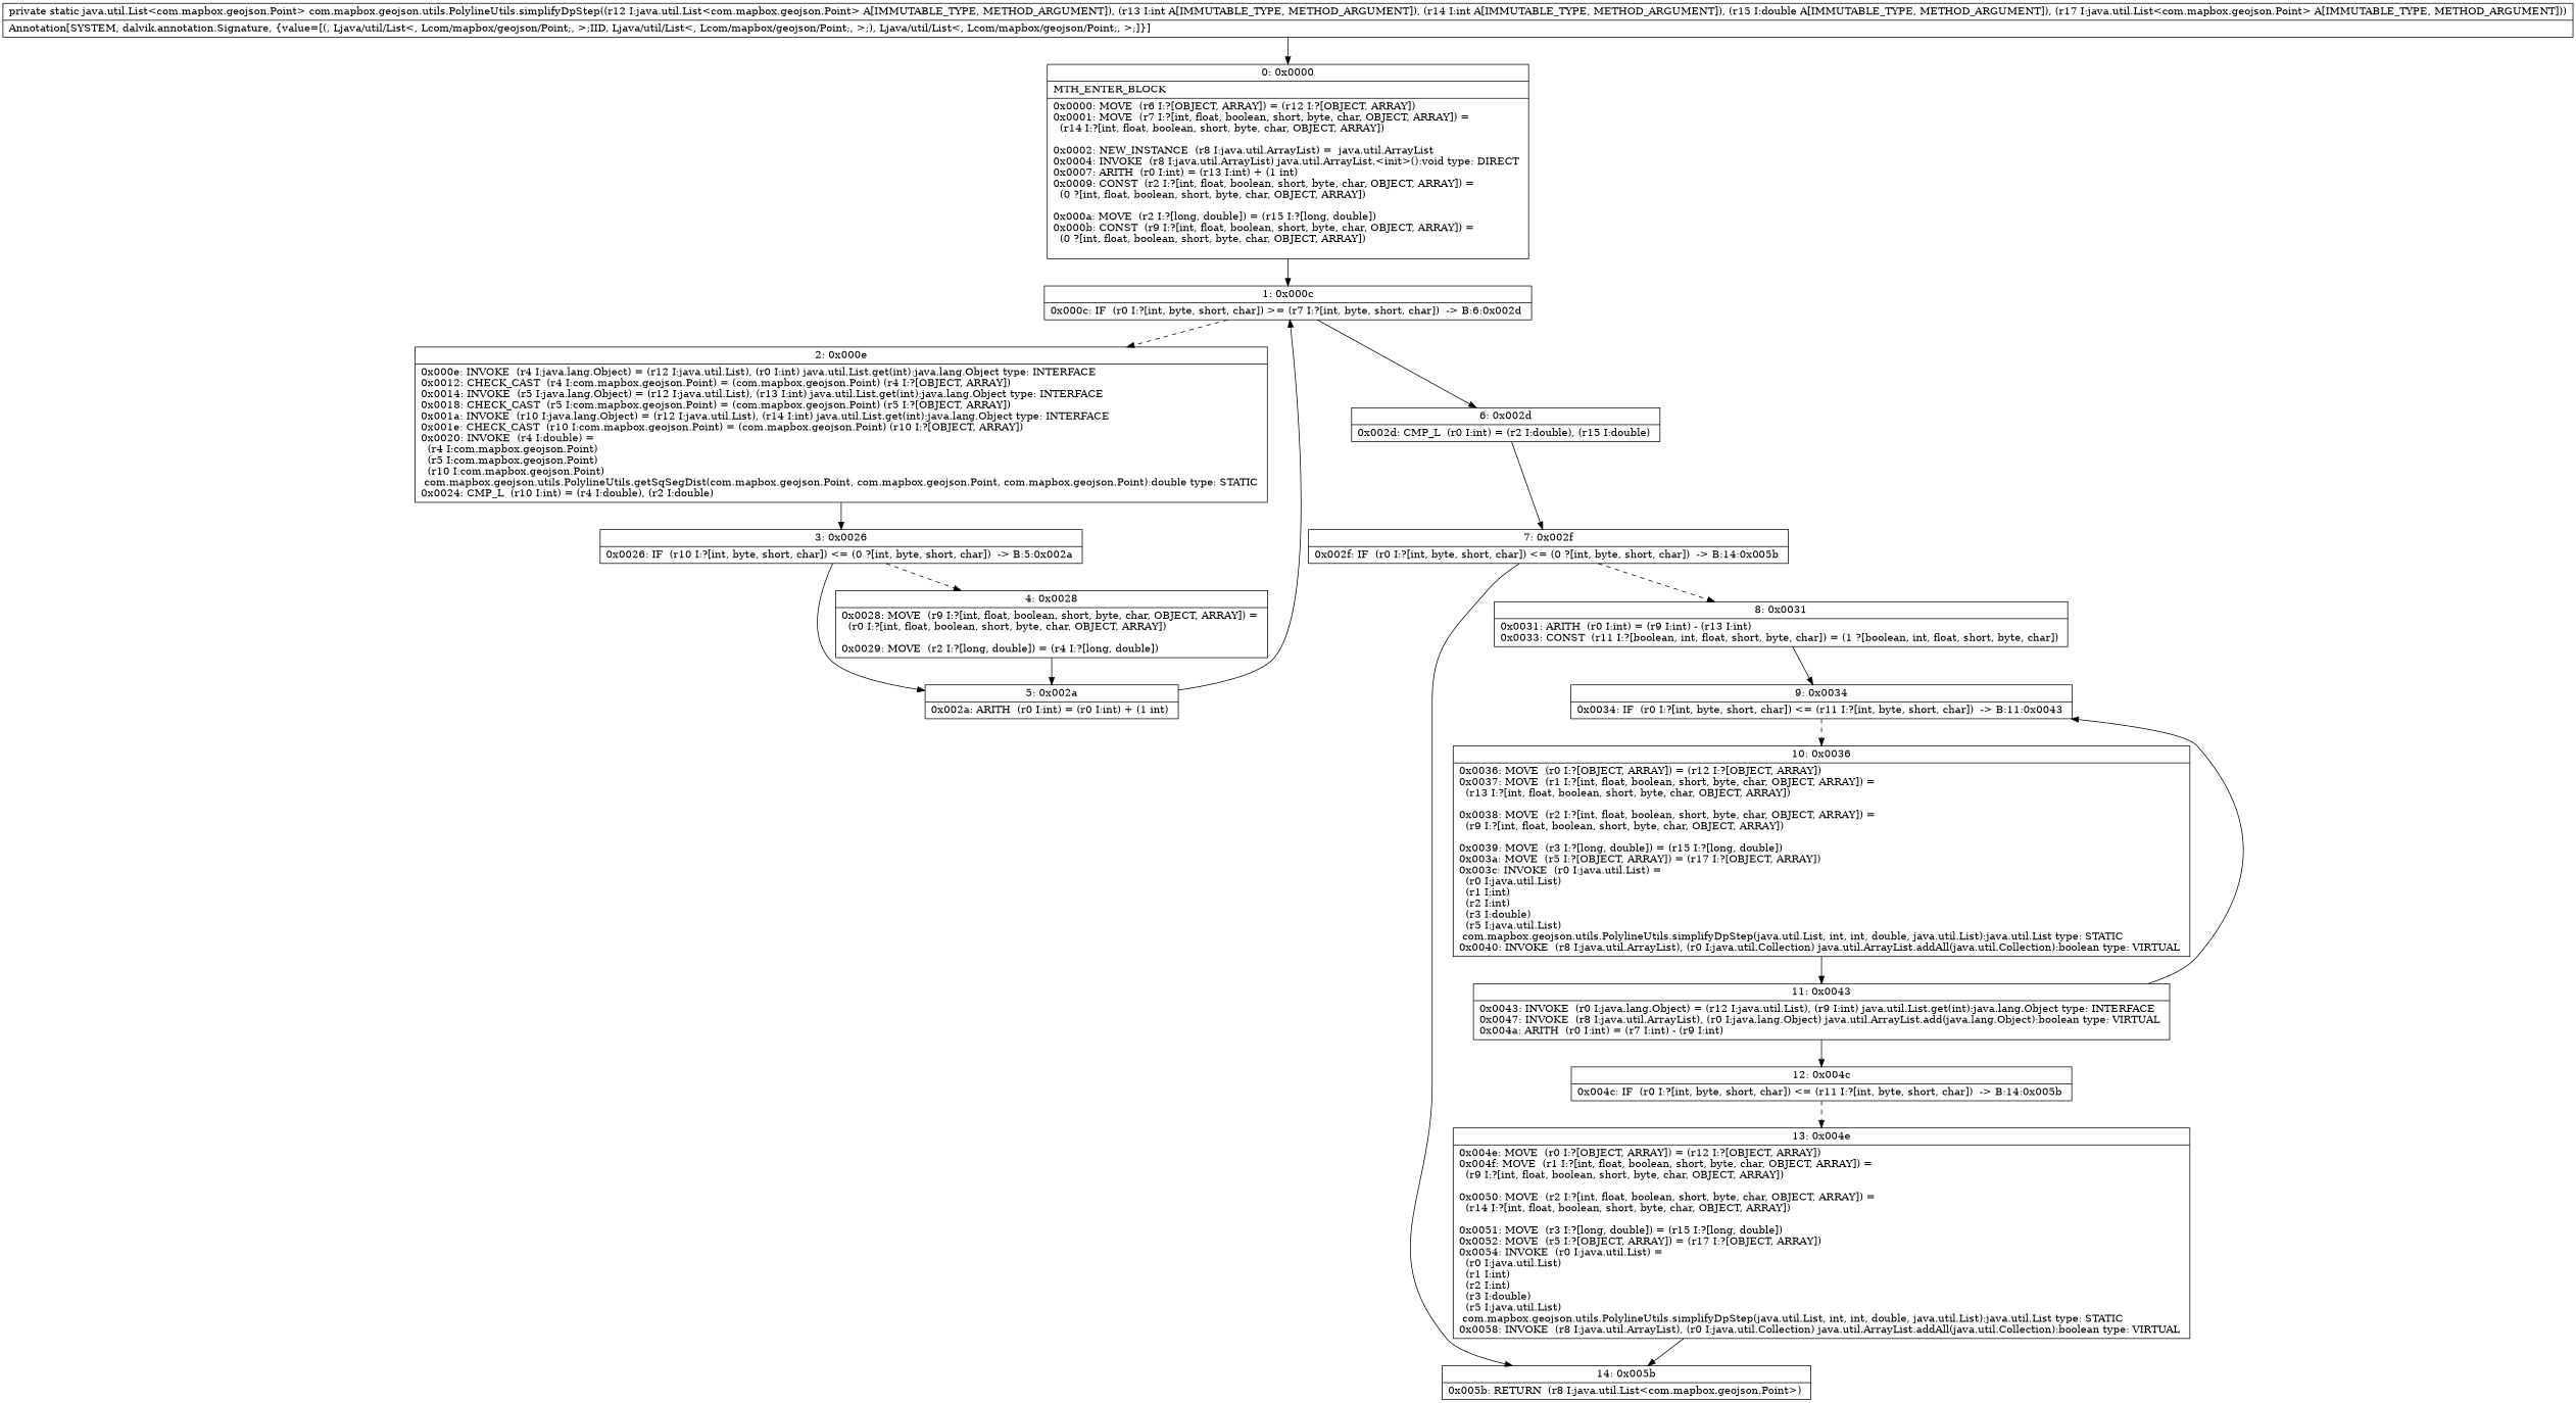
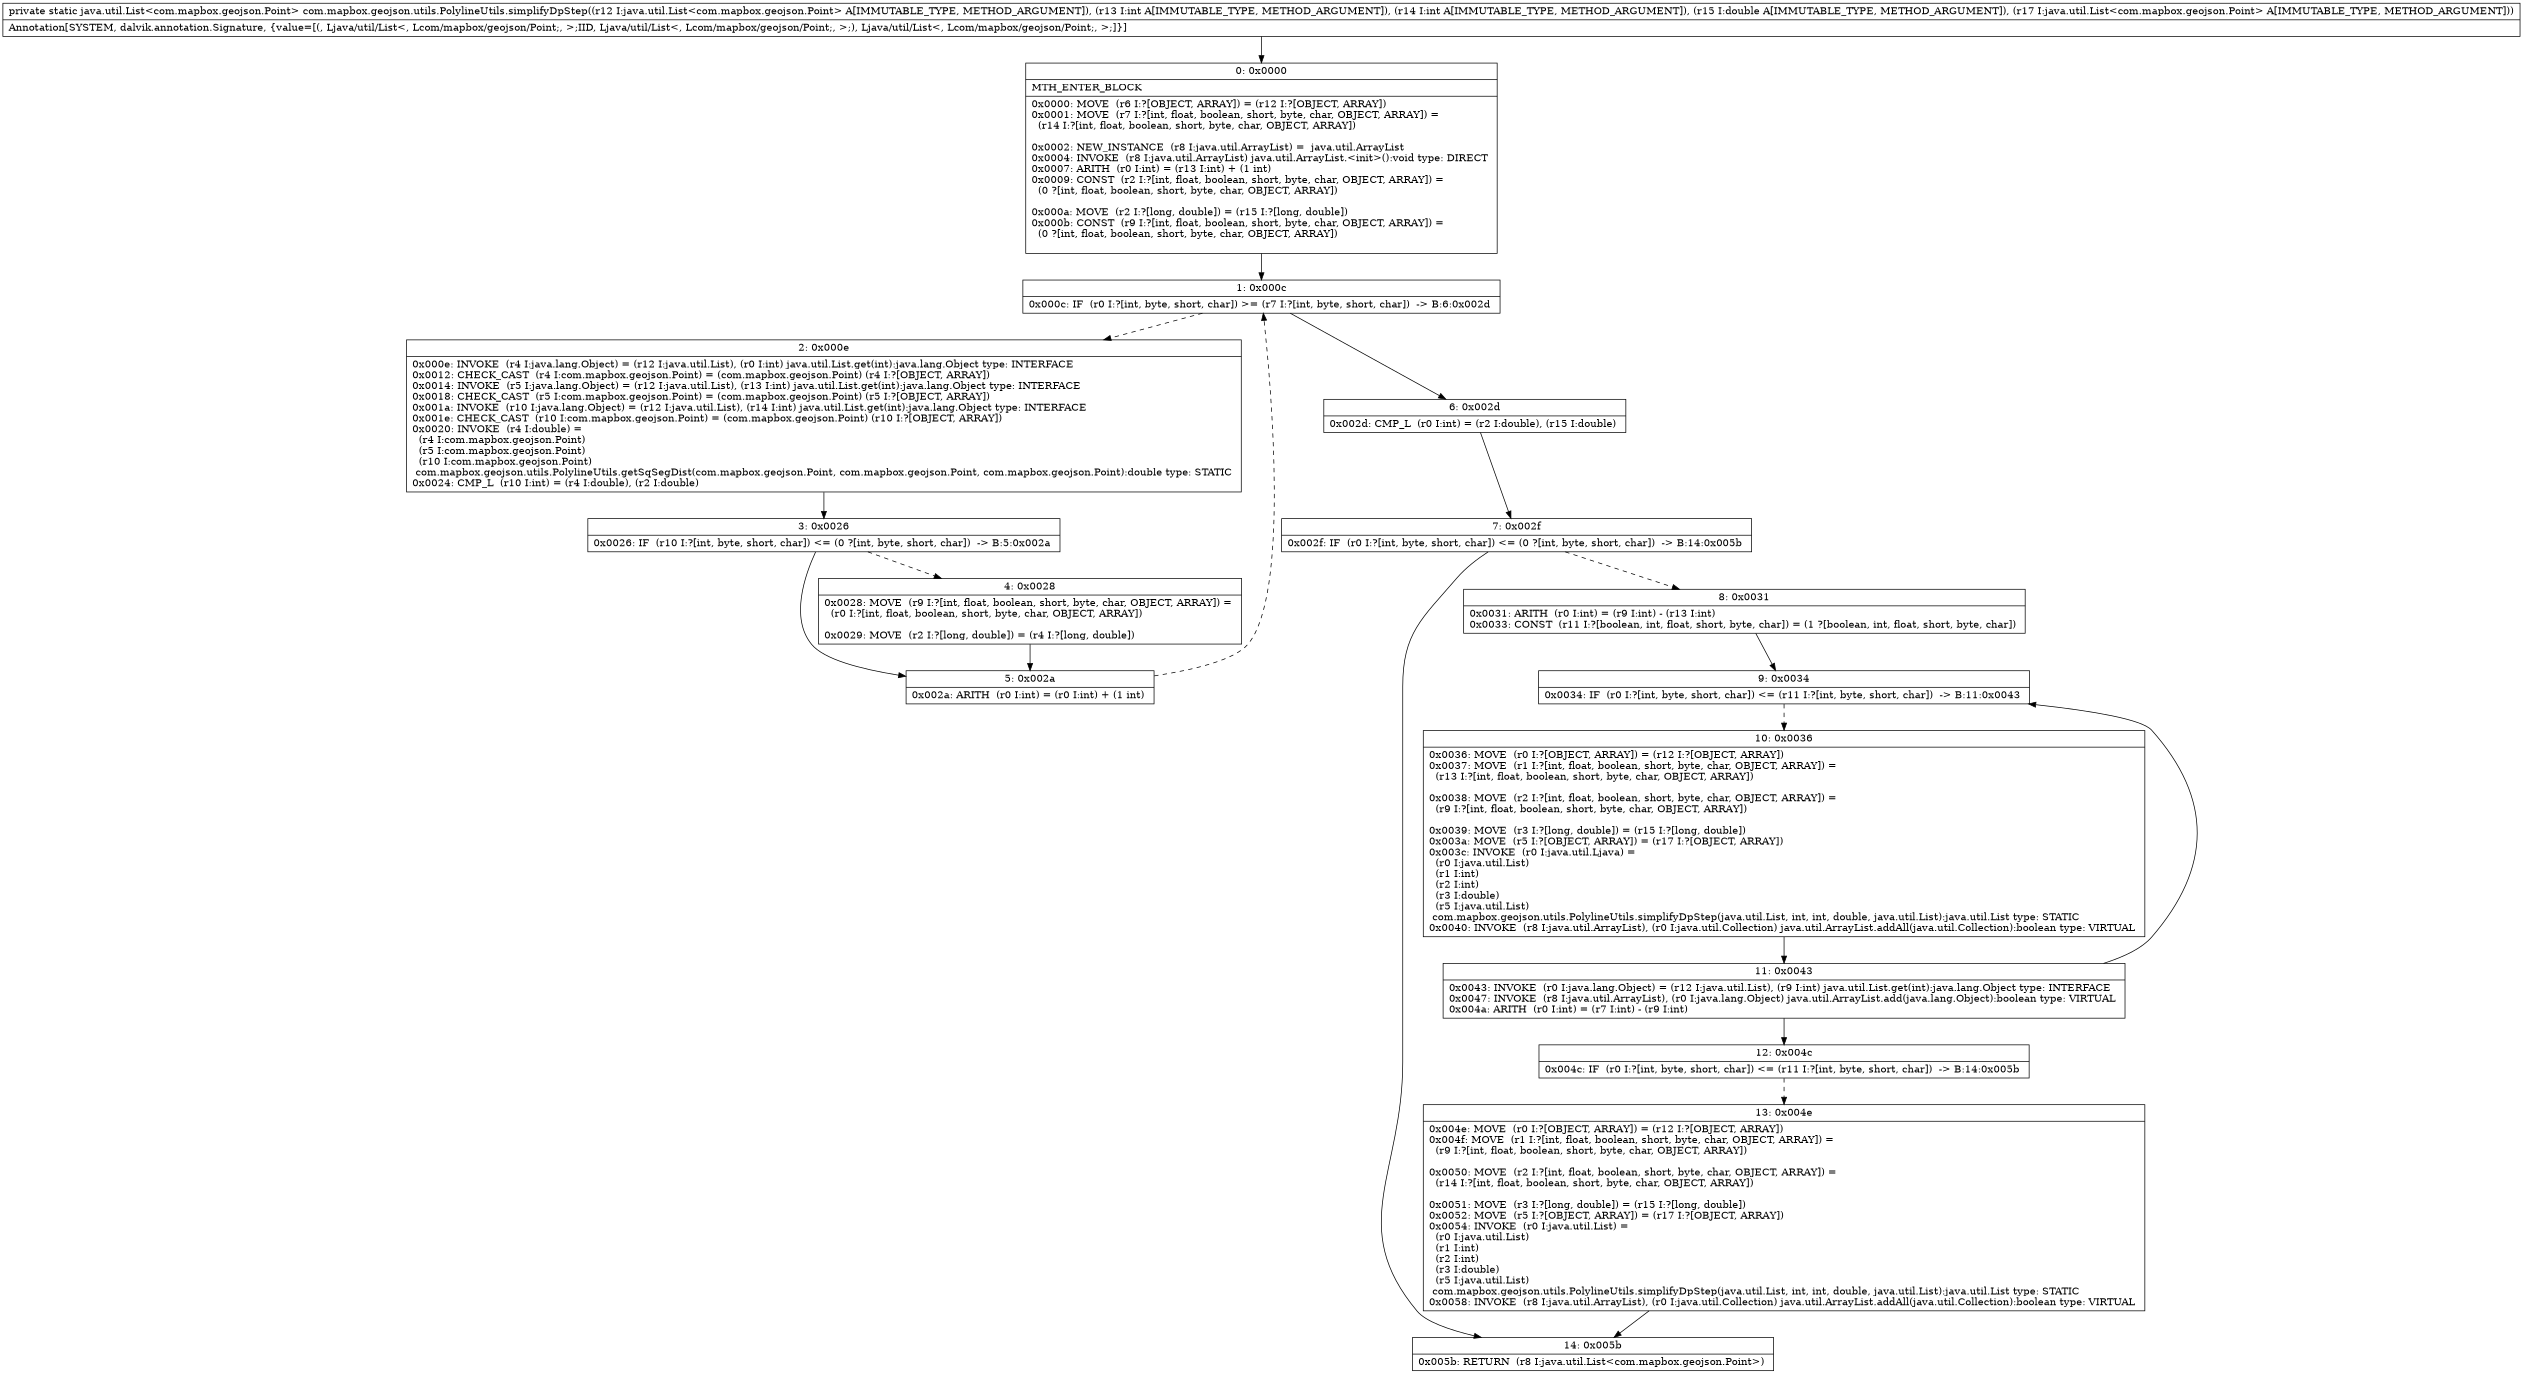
  digraph {
    node [shape=record]
    n1 [label="{0\:\ 0x0000|MTH_ENTER_BLOCK\l|0x0000: MOVE  (r6 I:?[OBJECT, ARRAY]) = (r12 I:?[OBJECT, ARRAY]) \l0x0001: MOVE  (r7 I:?[int, float, boolean, short, byte, char, OBJECT, ARRAY]) = \l  (r14 I:?[int, float, boolean, short, byte, char, OBJECT, ARRAY])\l \l0x0002: NEW_INSTANCE  (r8 I:java.util.ArrayList) =  java.util.ArrayList \l0x0004: INVOKE  (r8 I:java.util.ArrayList) java.util.ArrayList.\<init\>():void type: DIRECT \l0x0007: ARITH  (r0 I:int) = (r13 I:int) + (1 int) \l0x0009: CONST  (r2 I:?[int, float, boolean, short, byte, char, OBJECT, ARRAY]) = \l  (0 ?[int, float, boolean, short, byte, char, OBJECT, ARRAY])\l \l0x000a: MOVE  (r2 I:?[long, double]) = (r15 I:?[long, double]) \l0x000b: CONST  (r9 I:?[int, float, boolean, short, byte, char, OBJECT, ARRAY]) = \l  (0 ?[int, float, boolean, short, byte, char, OBJECT, ARRAY])\l \l}"]
    n2 [label="{1\:\ 0x000c|0x000c: IF  (r0 I:?[int, byte, short, char]) \>= (r7 I:?[int, byte, short, char])  \-\> B:6:0x002d \l}"]
    n3 [label="{2\:\ 0x000e|0x000e: INVOKE  (r4 I:java.lang.Object) = (r12 I:java.util.List), (r0 I:int) java.util.List.get(int):java.lang.Object type: INTERFACE \l0x0012: CHECK_CAST  (r4 I:com.mapbox.geojson.Point) = (com.mapbox.geojson.Point) (r4 I:?[OBJECT, ARRAY]) \l0x0014: INVOKE  (r5 I:java.lang.Object) = (r12 I:java.util.List), (r13 I:int) java.util.List.get(int):java.lang.Object type: INTERFACE \l0x0018: CHECK_CAST  (r5 I:com.mapbox.geojson.Point) = (com.mapbox.geojson.Point) (r5 I:?[OBJECT, ARRAY]) \l0x001a: INVOKE  (r10 I:java.lang.Object) = (r12 I:java.util.List), (r14 I:int) java.util.List.get(int):java.lang.Object type: INTERFACE \l0x001e: CHECK_CAST  (r10 I:com.mapbox.geojson.Point) = (com.mapbox.geojson.Point) (r10 I:?[OBJECT, ARRAY]) \l0x0020: INVOKE  (r4 I:double) = \l  (r4 I:com.mapbox.geojson.Point)\l  (r5 I:com.mapbox.geojson.Point)\l  (r10 I:com.mapbox.geojson.Point)\l com.mapbox.geojson.utils.PolylineUtils.getSqSegDist(com.mapbox.geojson.Point, com.mapbox.geojson.Point, com.mapbox.geojson.Point):double type: STATIC \l0x0024: CMP_L  (r10 I:int) = (r4 I:double), (r2 I:double) \l}"]
    n4 [label="{6\:\ 0x002d|0x002d: CMP_L  (r0 I:int) = (r2 I:double), (r15 I:double) \l}"]
    n5 [label="{3\:\ 0x0026|0x0026: IF  (r10 I:?[int, byte, short, char]) \<= (0 ?[int, byte, short, char])  \-\> B:5:0x002a \l}"]
    n6 [label="{7\:\ 0x002f|0x002f: IF  (r0 I:?[int, byte, short, char]) \<= (0 ?[int, byte, short, char])  \-\> B:14:0x005b \l}"]
    n7 [label="{4\:\ 0x0028|0x0028: MOVE  (r9 I:?[int, float, boolean, short, byte, char, OBJECT, ARRAY]) = \l  (r0 I:?[int, float, boolean, short, byte, char, OBJECT, ARRAY])\l \l0x0029: MOVE  (r2 I:?[long, double]) = (r4 I:?[long, double]) \l}"]
    n8 [label="{5\:\ 0x002a|0x002a: ARITH  (r0 I:int) = (r0 I:int) + (1 int) \l}"]
    n9 [label="{8\:\ 0x0031|0x0031: ARITH  (r0 I:int) = (r9 I:int) \- (r13 I:int) \l0x0033: CONST  (r11 I:?[boolean, int, float, short, byte, char]) = (1 ?[boolean, int, float, short, byte, char]) \l}"]
    n10 [label="{14\:\ 0x005b|0x005b: RETURN  (r8 I:java.util.List\<com.mapbox.geojson.Point\>) \l}"]
    n11 [label="{9\:\ 0x0034|0x0034: IF  (r0 I:?[int, byte, short, char]) \<= (r11 I:?[int, byte, short, char])  \-\> B:11:0x0043 \l}"]
-   n12 [label="{10\:\ 0x0036|0x0036: MOVE  (r0 I:?[OBJECT, ARRAY]) = (r12 I:?[OBJECT, ARRAY]) \l0x0037: MOVE  (r1 I:?[int, float, boolean, short, byte, char, OBJECT, ARRAY]) = \l  (r13 I:?[int, float, boolean, short, byte, char, OBJECT, ARRAY])\l \l0x0038: MOVE  (r2 I:?[int, float, boolean, short, byte, char, OBJECT, ARRAY]) = \l  (r9 I:?[int, float, boolean, short, byte, char, OBJECT, ARRAY])\l \l0x0039: MOVE  (r3 I:?[long, double]) = (r15 I:?[long, double]) \l0x003a: MOVE  (r5 I:?[OBJECT, ARRAY]) = (r17 I:?[OBJECT, ARRAY]) \l0x003c: INVOKE  (r0 I:java.util.List) = \l  (r0 I:java.util.List)\l  (r1 I:int)\l  (r2 I:int)\l  (r3 I:double)\l  (r5 I:java.util.List)\l com.mapbox.geojson.utils.PolylineUtils.simplifyDpStep(java.util.List, int, int, double, java.util.List):java.util.List type: STATIC \l0x0040: INVOKE  (r8 I:java.util.ArrayList), (r0 I:java.util.Collection) java.util.ArrayList.addAll(java.util.Collection):boolean type: VIRTUAL \l}"]
+   n12 [label="{10\:\ 0x0036|0x0036: MOVE  (r0 I:?[OBJECT, ARRAY]) = (r12 I:?[OBJECT, ARRAY]) \l0x0037: MOVE  (r1 I:?[int, float, boolean, short, byte, char, OBJECT, ARRAY]) = \l  (r13 I:?[int, float, boolean, short, byte, char, OBJECT, ARRAY])\l \l0x0038: MOVE  (r2 I:?[int, float, boolean, short, byte, char, OBJECT, ARRAY]) = \l  (r9 I:?[int, float, boolean, short, byte, char, OBJECT, ARRAY])\l \l0x0039: MOVE  (r3 I:?[long, double]) = (r15 I:?[long, double]) \l0x003a: MOVE  (r5 I:?[OBJECT, ARRAY]) = (r17 I:?[OBJECT, ARRAY]) \l0x003c: INVOKE  (r0 I:java.util.Ljava) = \l  (r0 I:java.util.List)\l  (r1 I:int)\l  (r2 I:int)\l  (r3 I:double)\l  (r5 I:java.util.List)\l com.mapbox.geojson.utils.PolylineUtils.simplifyDpStep(java.util.List, int, int, double, java.util.List):java.util.List type: STATIC \l0x0040: INVOKE  (r8 I:java.util.ArrayList), (r0 I:java.util.Collection) java.util.ArrayList.addAll(java.util.Collection):boolean type: VIRTUAL \l}"]
    n13 [label="{11\:\ 0x0043|0x0043: INVOKE  (r0 I:java.lang.Object) = (r12 I:java.util.List), (r9 I:int) java.util.List.get(int):java.lang.Object type: INTERFACE \l0x0047: INVOKE  (r8 I:java.util.ArrayList), (r0 I:java.lang.Object) java.util.ArrayList.add(java.lang.Object):boolean type: VIRTUAL \l0x004a: ARITH  (r0 I:int) = (r7 I:int) \- (r9 I:int) \l}"]
    n14 [label="{12\:\ 0x004c|0x004c: IF  (r0 I:?[int, byte, short, char]) \<= (r11 I:?[int, byte, short, char])  \-\> B:14:0x005b \l}"]
    n15 [label="{13\:\ 0x004e|0x004e: MOVE  (r0 I:?[OBJECT, ARRAY]) = (r12 I:?[OBJECT, ARRAY]) \l0x004f: MOVE  (r1 I:?[int, float, boolean, short, byte, char, OBJECT, ARRAY]) = \l  (r9 I:?[int, float, boolean, short, byte, char, OBJECT, ARRAY])\l \l0x0050: MOVE  (r2 I:?[int, float, boolean, short, byte, char, OBJECT, ARRAY]) = \l  (r14 I:?[int, float, boolean, short, byte, char, OBJECT, ARRAY])\l \l0x0051: MOVE  (r3 I:?[long, double]) = (r15 I:?[long, double]) \l0x0052: MOVE  (r5 I:?[OBJECT, ARRAY]) = (r17 I:?[OBJECT, ARRAY]) \l0x0054: INVOKE  (r0 I:java.util.List) = \l  (r0 I:java.util.List)\l  (r1 I:int)\l  (r2 I:int)\l  (r3 I:double)\l  (r5 I:java.util.List)\l com.mapbox.geojson.utils.PolylineUtils.simplifyDpStep(java.util.List, int, int, double, java.util.List):java.util.List type: STATIC \l0x0058: INVOKE  (r8 I:java.util.ArrayList), (r0 I:java.util.Collection) java.util.ArrayList.addAll(java.util.Collection):boolean type: VIRTUAL \l}"]
    n16 [label="{private static java.util.List\<com.mapbox.geojson.Point\> com.mapbox.geojson.utils.PolylineUtils.simplifyDpStep((r12 I:java.util.List\<com.mapbox.geojson.Point\> A[IMMUTABLE_TYPE, METHOD_ARGUMENT]), (r13 I:int A[IMMUTABLE_TYPE, METHOD_ARGUMENT]), (r14 I:int A[IMMUTABLE_TYPE, METHOD_ARGUMENT]), (r15 I:double A[IMMUTABLE_TYPE, METHOD_ARGUMENT]), (r17 I:java.util.List\<com.mapbox.geojson.Point\> A[IMMUTABLE_TYPE, METHOD_ARGUMENT]))  | Annotation[SYSTEM, dalvik.annotation.Signature, \{value=[(, Ljava\/util\/List\<, Lcom\/mapbox\/geojson\/Point;, \>;IID, Ljava\/util\/List\<, Lcom\/mapbox\/geojson\/Point;, \>;), Ljava\/util\/List\<, Lcom\/mapbox\/geojson\/Point;, \>;]\}]\l}"]
    n1 -> n2
    n2 -> n3 [style=dashed]
    n2 -> n4
    n3 -> n5
    n4 -> n6
    n5 -> n7 [style=dashed]
    n5 -> n8
    n6 -> n9 [style=dashed]
    n6 -> n10
    n7 -> n8
-   n8 -> n2
+   n8 -> n2 [style=dashed]
    n9 -> n11
    n11 -> n12 [style=dashed]
    n12 -> n13
    n13 -> n11
    n13 -> n14
    n14 -> n15 [style=dashed]
    n15 -> n10
    n16 -> n1
  }
